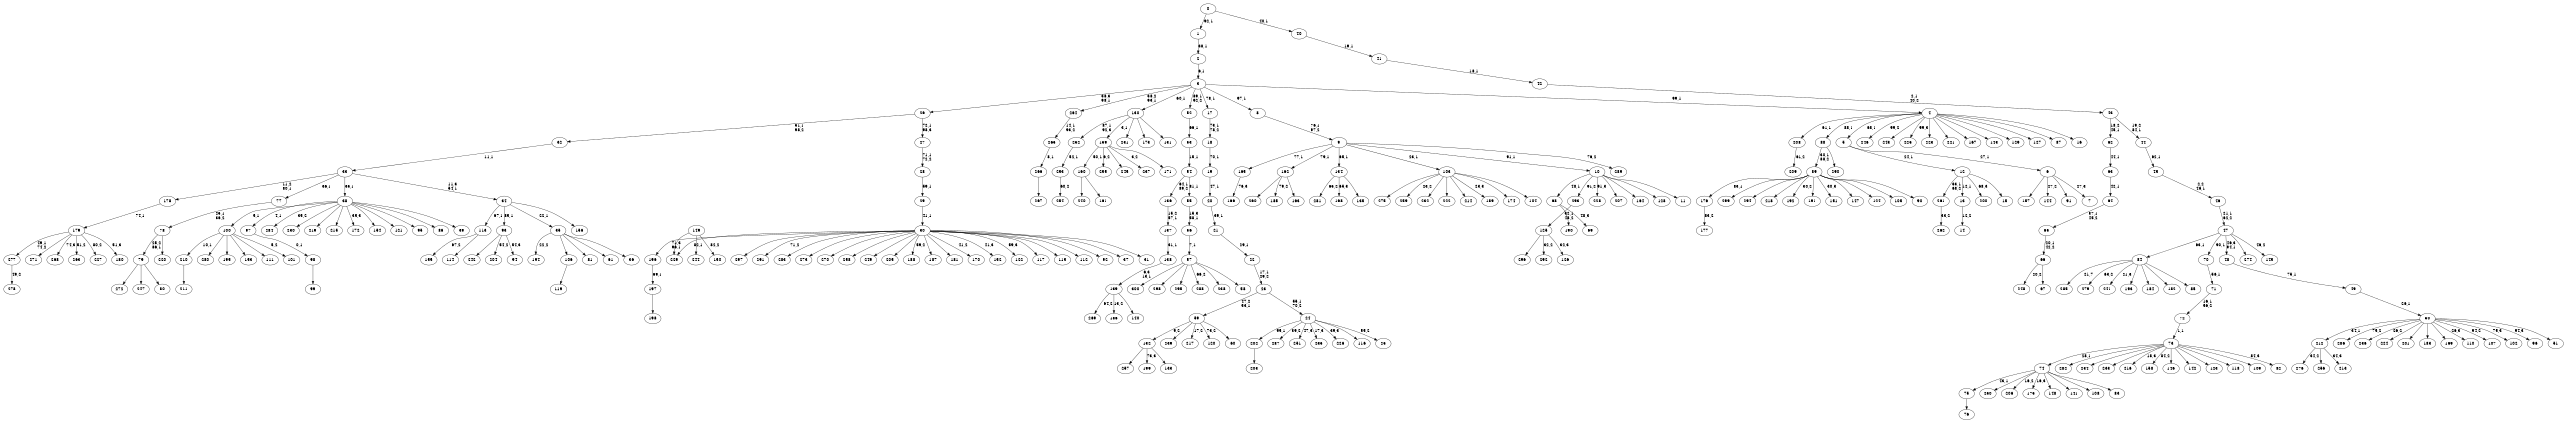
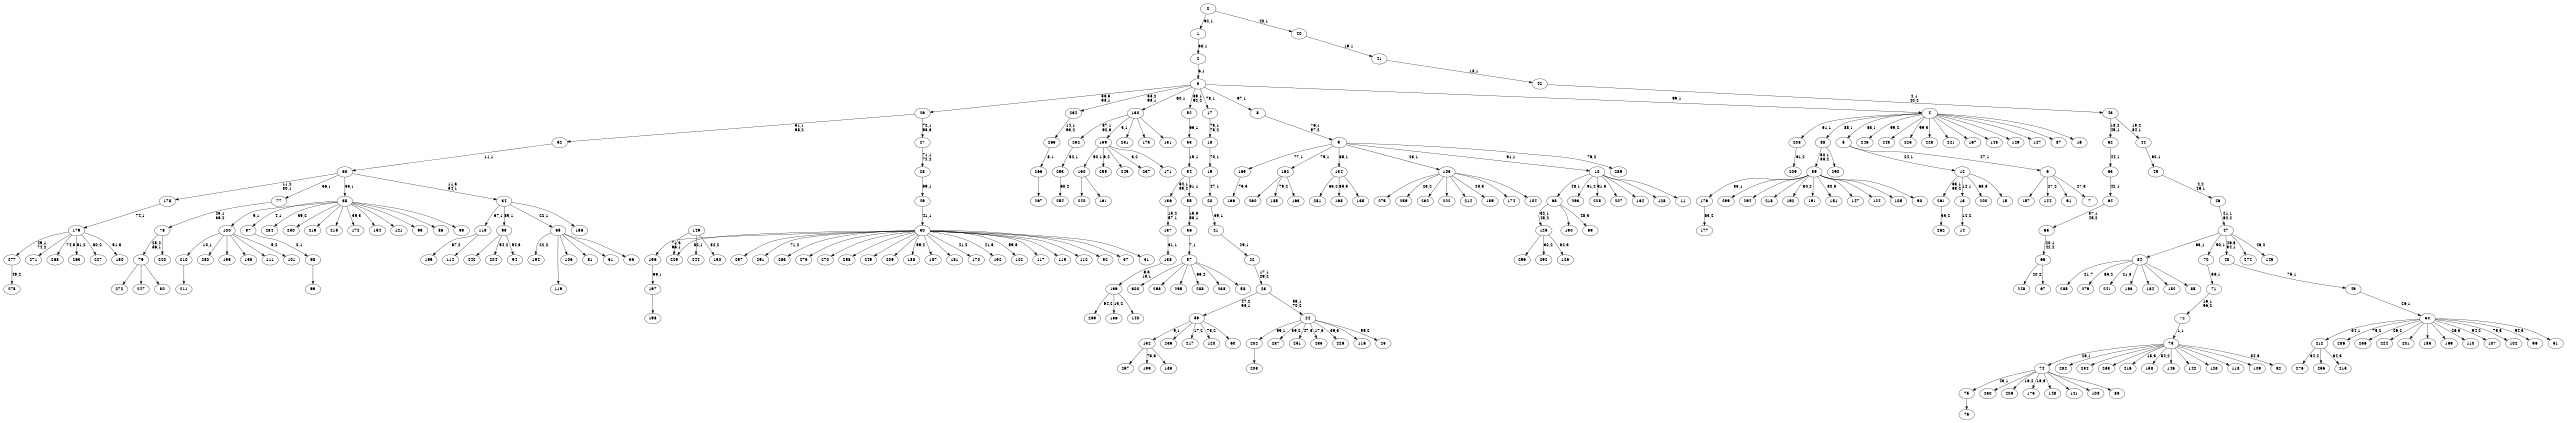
  digraph {
    277
    278
    266
    267
    265
    264
    261
    262
    253
    254
    252
    212
    276
    256
    213
    210
    211
    208
    209
    202
    203
    197
    198
    196
    179
    271
    268
    263
    227
    180
    178
    176
    177
    165
    166
    162
    260
    185
    163
    160
    240
    161
    159
    255
    245
    237
    171
    149
    244
    229
    150
    139
    269
    186
    140
    138
    137
    136
    134
    281
    168
    135
    132
    257
    199
    133
    130
    231
    173
    131
    125
    296
    292
    126
    113
    155
    114
    103
    275
    259
    232
    222
    214
    189
    174
    104
    100
    280
    195
    153
    111
    101
    98
    99
    97
    93
    242
    204
    94
    89
    299
    294
    218
    192
    191
    151
    147
    124
    105
    90
    88
    290
    84
    285
    279
    241
    193
    184
    182
    85
    79
    272
    247
    80
    78
    220
    77
    75
    76
    74
    250
    206
    175
    148
    141
    108
    83
    73
    282
    234
    233
    216
    158
    146
    142
    123
    118
    109
    82
    72
    71
    70
    68
    190
    69
    66
    248
    67
    65
    64
    63
    62
    59
    239
    217
    120
    60
    57
    300
    298
    295
    288
    238
    58
    56
    55
    54
    53
    52
    50
    286
    236
    224
    201
    183
    169
    110
    107
    102
    96
    51
    49
    48
    47
    274
    145
    46
    45
    44
    43
    42
    41
    40
    38
    284
    230
    219
    215
    172
    154
    121
    95
    86
    39
    35
    194
    119
    106
    81
    61
    36
    34
    156
    33
    32
    30
    297
    291
    283
    273
    270
    258
    249
    205
    188
    187
    181
    170
    152
    122
    117
    115
    112
    92
    37
    31
    29
    28
    27
    26
    24
    287
    251
    235
    226
    116
    25
    23
    22
    21
    20
    19
    18
    17
    13
    14
    12
    200
    15
    10
    293
    228
    207
    164
    128
    11
    9
    289
    8
    6
    157
    144
    91
    7
    5
    4
    246
    243
    225
    223
    221
    167
    143
    129
    127
    87
    16
    3
    2
    1
    0
    277 -> 278 [label="49,2"]
    266 -> 267
    265 -> 266 [label="8,1"]
    264 -> 265 [label="14,1\n93,2"]
    261 -> 262 [label="33,2"]
    253 -> 254 [label="60,2"]
    252 -> 253 [label="52,1"]
    212 -> 276 [label="34,2"]
    212 -> 256
    212 -> 213 [label="34,3"]
    210 -> 211
    208 -> 209 [label="61,2"]
    202 -> 203
    197 -> 198
    196 -> 197 [label="69,1"]
    179 -> 277 [label="49,1\n74,2"]
    179 -> 271
    179 -> 268 [label="74,3"]
    179 -> 263 [label="51,2"]
    179 -> 227 [label="80,2"]
    179 -> 180 [label="51,3"]
    178 -> 179 [label="74,1"]
    176 -> 177 [label="83,2"]
    165 -> 166 [label="76,3"]
    162 -> 260
    162 -> 185 [label="79,2"]
    162 -> 163
    160 -> 240
    160 -> 161
    159 -> 160 [label="50,1"]
    159 -> 255 [label="6,2"]
    159 -> 245
    159 -> 237 [label="3,2"]
    159 -> 171
    149 -> 244
    149 -> 229
    149 -> 150 [label="82,2"]
    139 -> 269 [label="64,2"]
    139 -> 186 [label="13,2"]
    139 -> 140
    138 -> 139 [label="6,3\n13,1"]
    137 -> 138 [label="31,1"]
    136 -> 137 [label="15,2\n57,1"]
    134 -> 281 [label="65,2"]
    134 -> 168 [label="65,3"]
    134 -> 135
    132 -> 257
    132 -> 199 [label="73,3"]
    132 -> 133
    130 -> 252 [label="87,1\n92,3"]
    130 -> 159 [label="3,1"]
    130 -> 231
    130 -> 173
    130 -> 131
    125 -> 296
    125 -> 292 [label="32,2"]
    125 -> 126 [label="32,3"]
    113 -> 155 [label="67,2"]
    113 -> 114
    103 -> 275
    103 -> 259 [label="23,2"]
    103 -> 232
    103 -> 222
    103 -> 214
    103 -> 189 [label="23,3"]
    103 -> 174
    103 -> 104
    100 -> 210 [label="10,1"]
    100 -> 280
    100 -> 195
    100 -> 153
    100 -> 111
    100 -> 101 [label="5,2"]
    98 -> 99
    97 -> 98 [label="0,1"]
    93 -> 242
    93 -> 204 [label="54,2"]
    93 -> 94 [label="54,3"]
    89 -> 176 [label="83,1"]
    89 -> 299
    89 -> 294
    89 -> 218
    89 -> 192 [label="30,2"]
    89 -> 191
    89 -> 151 [label="30,3"]
    89 -> 147
    89 -> 124
    89 -> 105
    89 -> 90
    88 -> 89 [label="30,1\n88,2"]
    88 -> 290
    84 -> 285 [label="21,7"]
    84 -> 279 [label="63,2"]
    84 -> 241 [label="21,3"]
    84 -> 193
    84 -> 184
    84 -> 182
    84 -> 85
    79 -> 272
    79 -> 247
    79 -> 80
    78 -> 79 [label="25,2\n86,1"]
    78 -> 220
    77 -> 78 [label="25,1\n36,2"]
    75 -> 76
    74 -> 75 [label="43,1"]
    74 -> 250
    74 -> 206 [label="16,2"]
    74 -> 175 [label="16,3"]
    74 -> 148
    74 -> 141
    74 -> 108
    74 -> 83
    73 -> 74 [label="28,1"]
    73 -> 282
    73 -> 234
    73 -> 233
    73 -> 216 [label="18,3"]
    73 -> 158 [label="84,2"]
    73 -> 146
    73 -> 142
    73 -> 123
    73 -> 118
    73 -> 109
    73 -> 82 [label="84,3"]
    72 -> 73 [label="1,1"]
    71 -> 72 [label="16,1\n56,2"]
    70 -> 71 [label="56,1"]
-   293 -> 125 [label="32,1\n48,2"]
+   68 -> 125 [label="32,1\n48,2"]
    68 -> 190
    68 -> 69 [label="48,3"]
    66 -> 248 [label="20,2"]
    66 -> 67
    65 -> 66 [label="20,1\n42,2"]
    64 -> 65 [label="37,1\n45,2"]
    63 -> 64 [label="42,1"]
    62 -> 63 [label="44,1"]
-   59 -> 132 [label="9,2"]
+   59 -> 132 [label="9,1"]
    59 -> 239
    59 -> 217 [label="17,2"]
    59 -> 120 [label="73,2"]
    59 -> 60
    57 -> 300
    57 -> 298
    57 -> 295
    57 -> 288 [label="66,2"]
    57 -> 238
    57 -> 58
    56 -> 57 [label="7,1"]
    55 -> 56 [label="15,3\n58,1"]
    54 -> 136 [label="64,1\n89,2"]
    54 -> 55 [label="81,1"]
    53 -> 54 [label="15,1"]
    52 -> 53 [label="66,1"]
    50 -> 212 [label="34,1"]
    50 -> 286 [label="75,2"]
    50 -> 236 [label="26,2"]
    50 -> 224
    50 -> 201
    50 -> 183
    50 -> 169
    50 -> 110 [label="26,3"]
    50 -> 107 [label="94,2"]
    50 -> 102 [label="75,3"]
    50 -> 96 [label="94,3"]
    50 -> 51
    49 -> 50 [label="26,1"]
    48 -> 49 [label="75,1"]
    47 -> 84 [label="63,1"]
    47 -> 70 [label="90,1"]
    47 -> 48 [label="46,3\n94,1"]
    47 -> 274
    47 -> 145 [label="46,2"]
    46 -> 47 [label="21,1\n62,2"]
    45 -> 46 [label="2,2\n46,1"]
    44 -> 45 [label="62,1"]
    43 -> 62 [label="18,2\n45,1"]
    43 -> 44 [label="19,2\n84,1"]
    42 -> 43 [label="2,1\n40,2"]
    41 -> 42 [label="18,1"]
    40 -> 41 [label="19,1"]
    38 -> 100 [label="5,1"]
    38 -> 97 [label="4,1"]
    38 -> 284 [label="35,2"]
    38 -> 230
    38 -> 219
    38 -> 215
    38 -> 172 [label="35,3"]
    38 -> 154
    38 -> 121
    38 -> 95
    38 -> 86
    38 -> 39
    35 -> 194 [label="22,2"]
-   106 -> 119
+   35 -> 119
    35 -> 106
    35 -> 81
    35 -> 61
    35 -> 36
    34 -> 113 [label="67,1"]
    34 -> 93 [label="85,1"]
    34 -> 35 [label="22,1"]
    34 -> 156
    33 -> 178 [label="11,2\n80,1"]
    33 -> 77 [label="36,1"]
    33 -> 38 [label="35,1"]
    33 -> 34 [label="11,3\n54,1"]
    32 -> 33 [label="11,1"]
    30 -> 196 [label="71,3\n96,1"]
    30 -> 229 [label="82,1"]
    30 -> 297
    30 -> 291 [label="71,2"]
    30 -> 283
    30 -> 273
    30 -> 270
    30 -> 258
    30 -> 249
    30 -> 205
    30 -> 188 [label="59,2"]
    30 -> 187
    30 -> 181
    30 -> 170 [label="41,2"]
    30 -> 152 [label="41,3"]
    30 -> 122 [label="59,3"]
    30 -> 117
    30 -> 115
    30 -> 112
    30 -> 92
    30 -> 37
    30 -> 31
    29 -> 30 [label="41,1"]
    28 -> 29 [label="59,1"]
    27 -> 28 [label="71,1\n72,2"]
    26 -> 32 [label="51,1\n98,2"]
    26 -> 27 [label="72,1\n98,3"]
    24 -> 202 [label="95,1"]
    24 -> 287 [label="39,2"]
    24 -> 251 [label="47,3"]
    24 -> 235 [label="17,3"]
    24 -> 226 [label="39,3"]
    24 -> 116
    24 -> 25 [label="55,2"]
    23 -> 59 [label="47,2\n53,1"]
    23 -> 24 [label="55,1\n70,2"]
    22 -> 23 [label="17,1\n29,2"]
    21 -> 22 [label="29,1"]
    20 -> 21 [label="39,1"]
    19 -> 20 [label="47,1"]
    18 -> 19 [label="70,1"]
    17 -> 18 [label="73,1\n78,2"]
    13 -> 14 [label="12,2"]
    12 -> 261 [label="33,1\n68,2"]
    12 -> 13 [label="12,1"]
    12 -> 200 [label="68,3"]
    12 -> 15
    10 -> 68 [label="48,1"]
    10 -> 293 [label="91,2"]
    10 -> 228 [label="91,3"]
    10 -> 207
    10 -> 164
    10 -> 128
    10 -> 11
    9 -> 165 [label="77,1"]
    9 -> 162 [label="79,1"]
    9 -> 134 [label="65,1"]
    9 -> 103 [label="23,1"]
    9 -> 10 [label="91,1"]
    9 -> 289 [label="76,2"]
    8 -> 9 [label="76,1\n97,2"]
    6 -> 157
    6 -> 144 [label="27,2"]
    6 -> 91
    6 -> 7 [label="27,3"]
    5 -> 12 [label="24,1"]
    5 -> 6 [label="27,1"]
    4 -> 208 [label="61,1"]
    4 -> 88 [label="88,1"]
    4 -> 5 [label="68,1"]
    4 -> 246 [label="99,2"]
    4 -> 243
    4 -> 225 [label="99,3"]
    4 -> 223
    4 -> 221
    4 -> 167
    4 -> 143
    4 -> 129
    4 -> 127
    4 -> 87
    4 -> 16
    3 -> 264 [label="38,2\n93,1"]
    3 -> 130 [label="60,1"]
    3 -> 52 [label="89,1\n92,2"]
    3 -> 26 [label="38,3\n98,1"]
    3 -> 17 [label="78,1"]
    3 -> 8 [label="97,1"]
    3 -> 4 [label="99,1"]
    2 -> 3 [label="6,1"]
    1 -> 2 [label="38,1"]
    0 -> 40 [label="40,1"]
    0 -> 1 [label="92,1"]
  }
